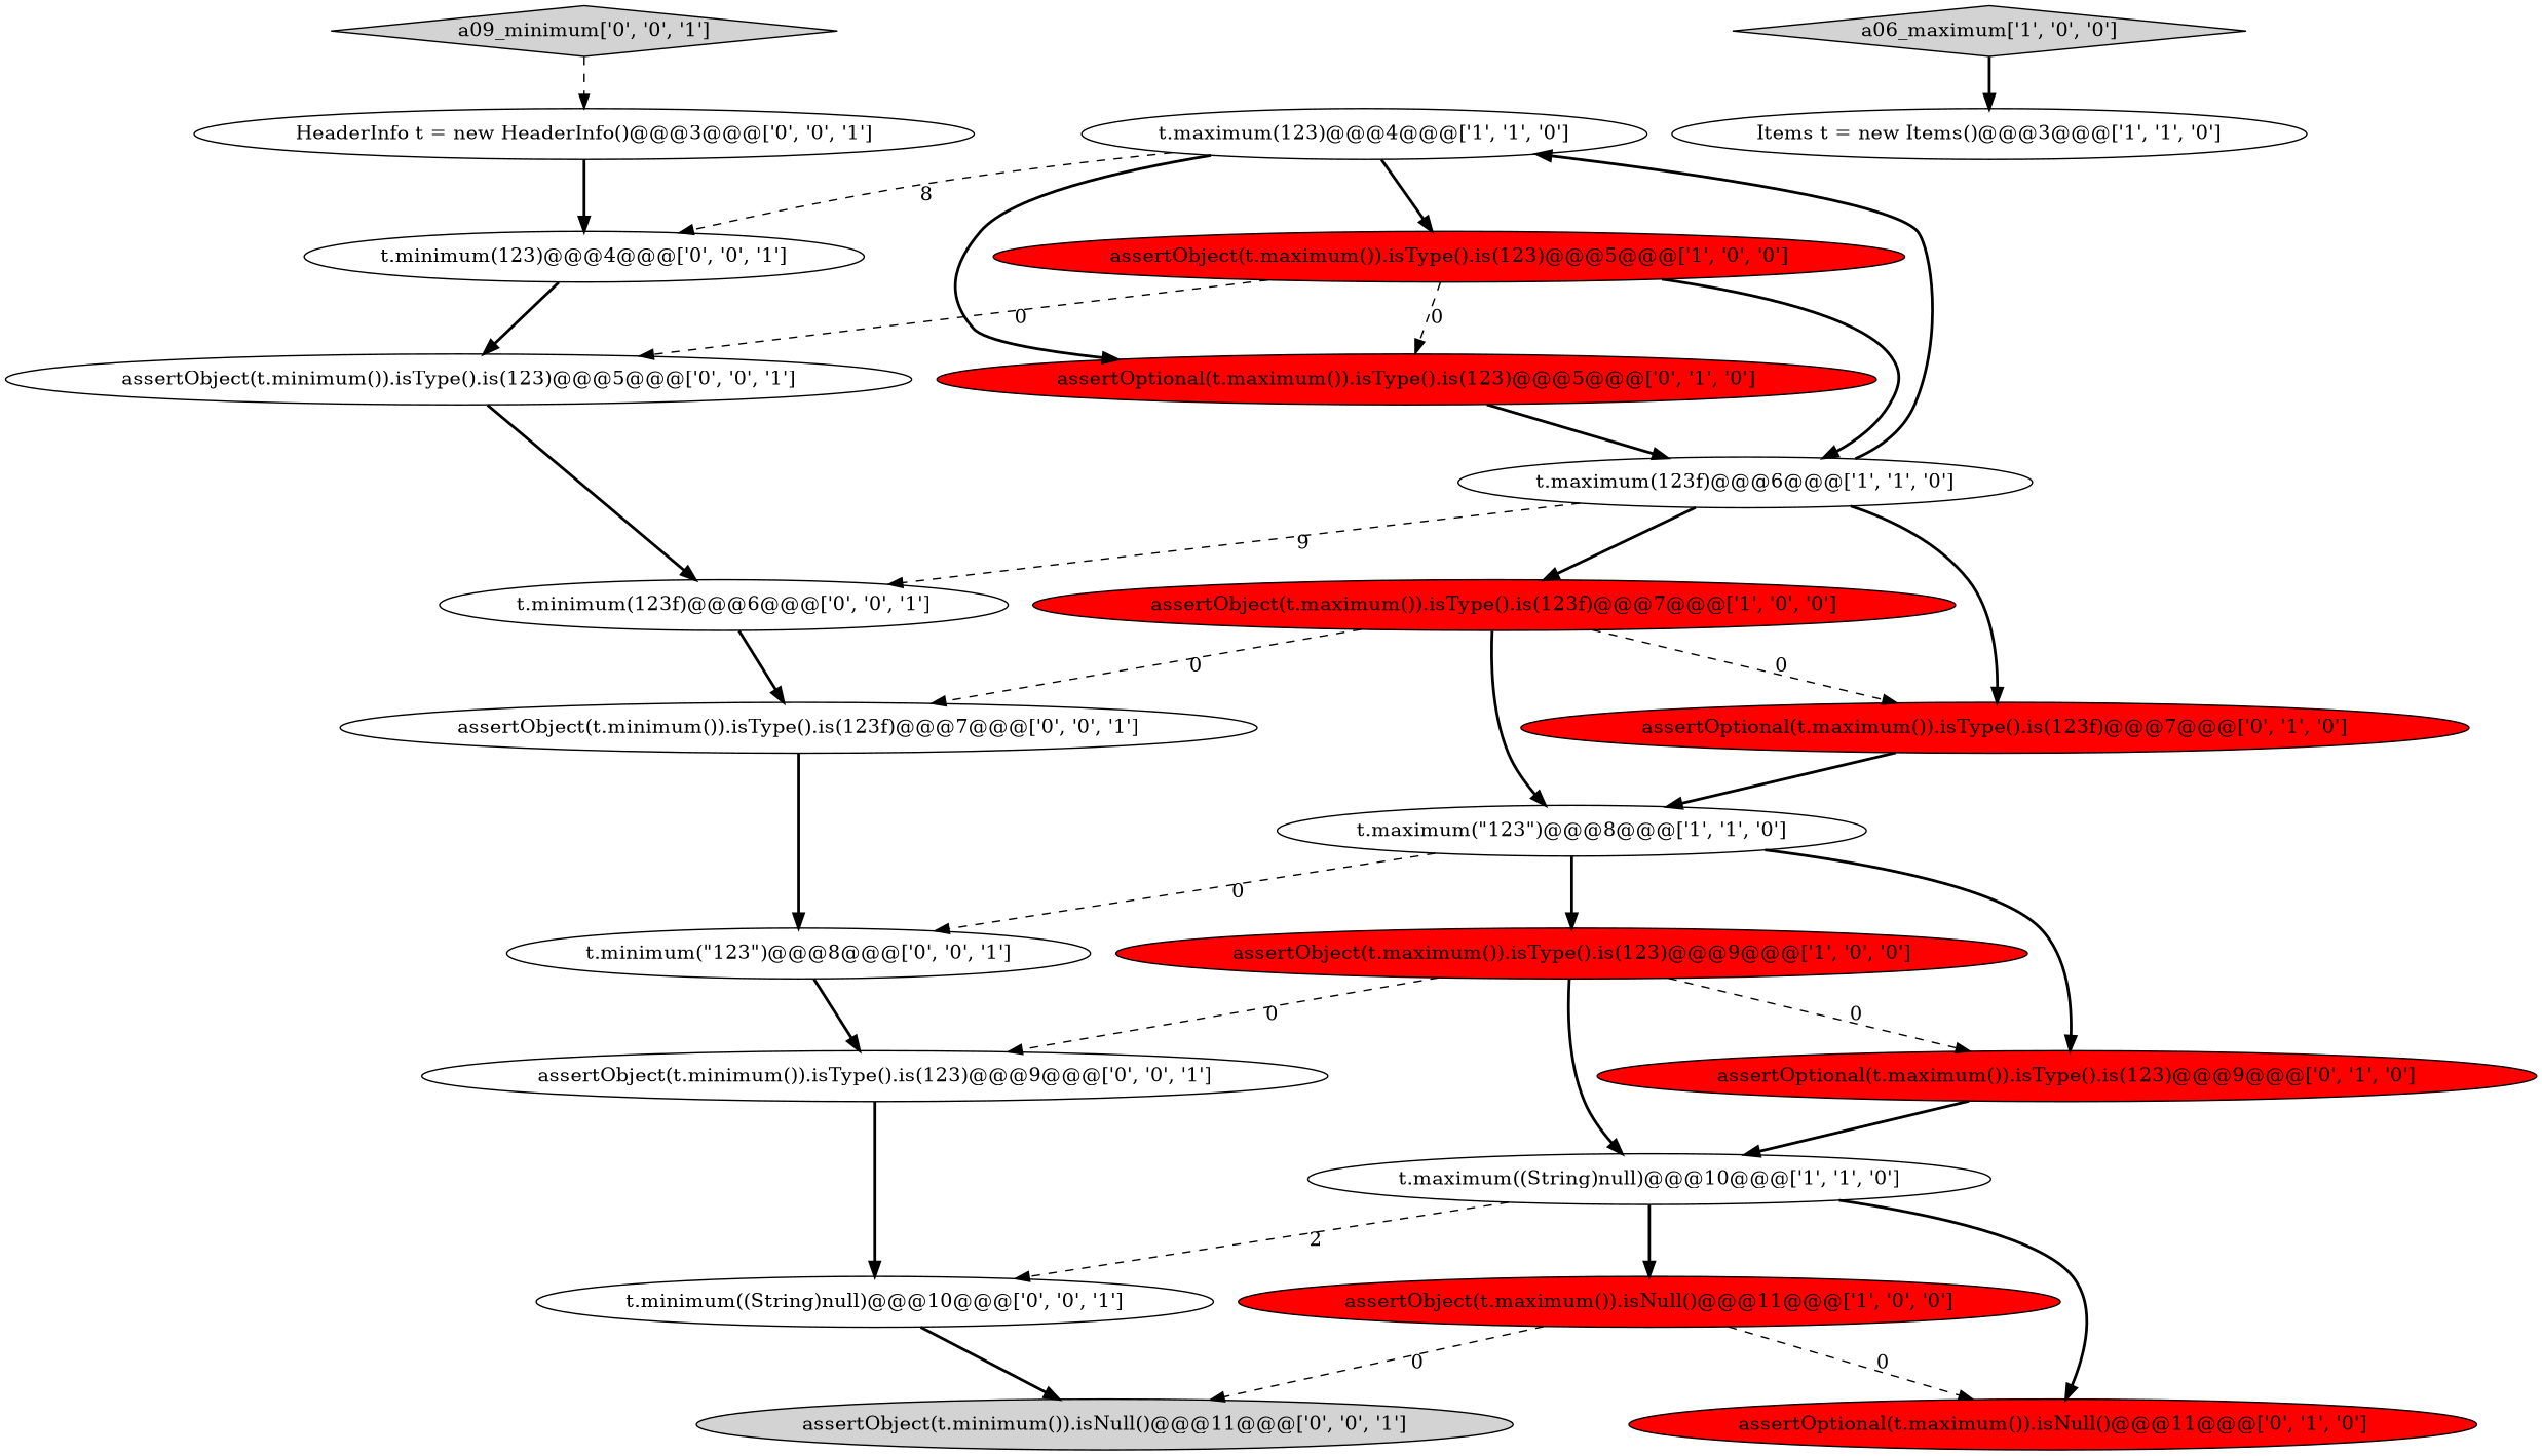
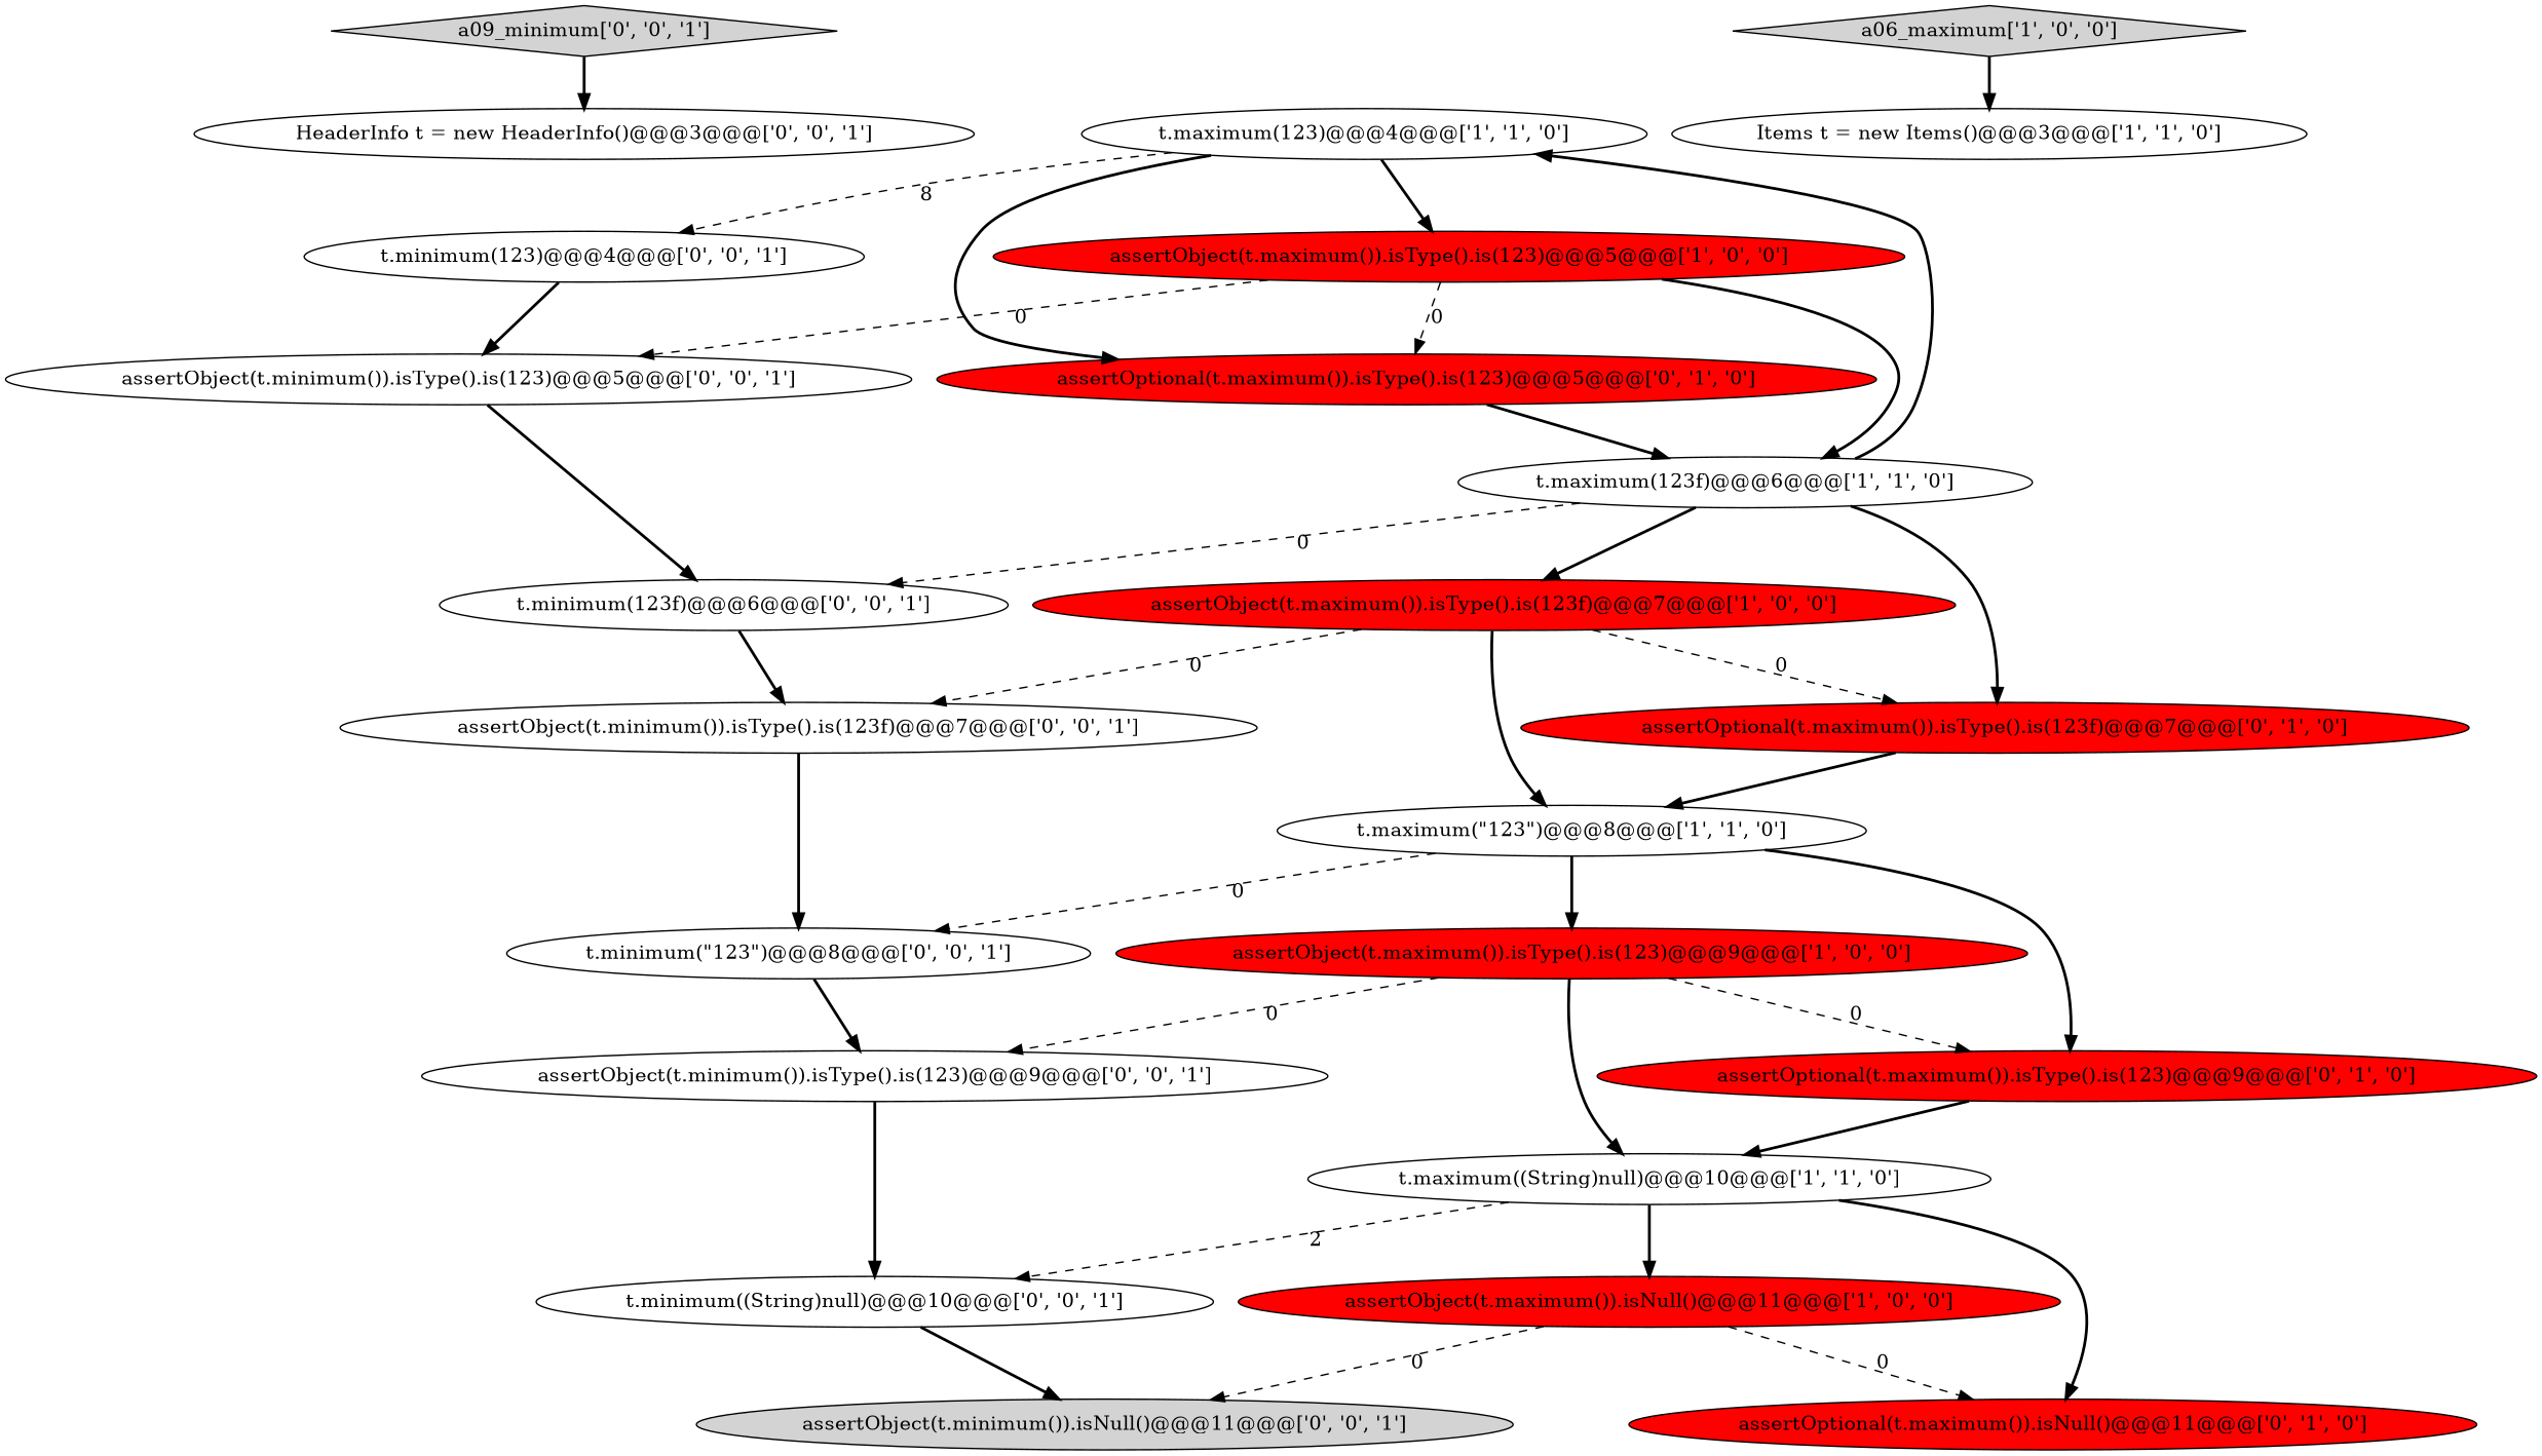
  digraph {
    node [fillcolor=white shape=ellipse style=filled]
    edge [style=bold]
    n1 [label="t.maximum(123)@@@4@@@['1', '1', '0']"]
    n2 [label="t.minimum(123)@@@4@@@['0', '0', '1']"]
    n3 [fillcolor=red label="assertObject(t.maximum()).isType().is(123)@@@5@@@['1', '0', '0']"]
    n4 [fillcolor=red label="assertOptional(t.maximum()).isType().is(123)@@@5@@@['0', '1', '0']"]
    n5 [label="assertObject(t.minimum()).isType().is(123)@@@5@@@['0', '0', '1']"]
    n6 [label="t.maximum(123f)@@@6@@@['1', '1', '0']"]
    n7 [fillcolor=lightgray label="a09_minimum['0', '0', '1']" shape=diamond]
    n8 [label="HeaderInfo t = new HeaderInfo()@@@3@@@['0', '0', '1']"]
    n9 [fillcolor=red label="assertOptional(t.maximum()).isType().is(123f)@@@7@@@['0', '1', '0']"]
    n10 [fillcolor=red label="assertObject(t.maximum()).isType().is(123f)@@@7@@@['1', '0', '0']"]
    n11 [label="t.minimum(123f)@@@6@@@['0', '0', '1']"]
    n12 [label="t.maximum(\"123\")@@@8@@@['1', '1', '0']"]
    n13 [label="assertObject(t.minimum()).isType().is(123f)@@@7@@@['0', '0', '1']"]
    n14 [fillcolor=lightgray label="assertObject(t.minimum()).isNull()@@@11@@@['0', '0', '1']"]
    n15 [label="t.minimum((String)null)@@@10@@@['0', '0', '1']"]
    n16 [fillcolor=red label="assertOptional(t.maximum()).isType().is(123)@@@9@@@['0', '1', '0']"]
    n17 [label="t.maximum((String)null)@@@10@@@['1', '1', '0']"]
    n18 [fillcolor=red label="assertObject(t.maximum()).isNull()@@@11@@@['1', '0', '0']"]
    n19 [fillcolor=red label="assertOptional(t.maximum()).isNull()@@@11@@@['0', '1', '0']"]
    n20 [label="t.minimum(\"123\")@@@8@@@['0', '0', '1']"]
    n21 [fillcolor=red label="assertObject(t.maximum()).isType().is(123)@@@9@@@['1', '0', '0']"]
    n22 [label="assertObject(t.minimum()).isType().is(123)@@@9@@@['0', '0', '1']"]
    n23 [label="Items t = new Items()@@@3@@@['1', '1', '0']"]
    n24 [fillcolor=lightgray label="a06_maximum['1', '0', '0']" shape=diamond]
    n1 -> n2 [label=8 style=dashed]
    n1 -> n3
    n1 -> n4
    n2 -> n5
    n3 -> n4 [label=0 style=dashed]
    n3 -> n5 [label=0 style=dashed]
    n3 -> n6
    n4 -> n6
    n5 -> n11
    n6 -> n1
    n6 -> n9
    n6 -> n10
-   n6 -> n11 [label=9 style=dashed]
-   n7 -> n8 [style=dashed]
-   n8 -> n2
+   n6 -> n11 [label=0 style=dashed]
+   n7 -> n8
    n9 -> n12
    n10 -> n9 [label=0 style=dashed]
    n10 -> n12
    n10 -> n13 [label=0 style=dashed]
    n11 -> n13
    n12 -> n16
    n12 -> n20 [label=0 style=dashed]
    n12 -> n21
    n13 -> n20
    n15 -> n14
    n16 -> n17
    n17 -> n15 [label=2 style=dashed]
    n17 -> n18
    n17 -> n19
    n18 -> n14 [label=0 style=dashed]
    n18 -> n19 [label=0 style=dashed]
    n20 -> n22
    n21 -> n16 [label=0 style=dashed]
    n21 -> n17
    n21 -> n22 [label=0 style=dashed]
    n22 -> n15
    n24 -> n23
  }
